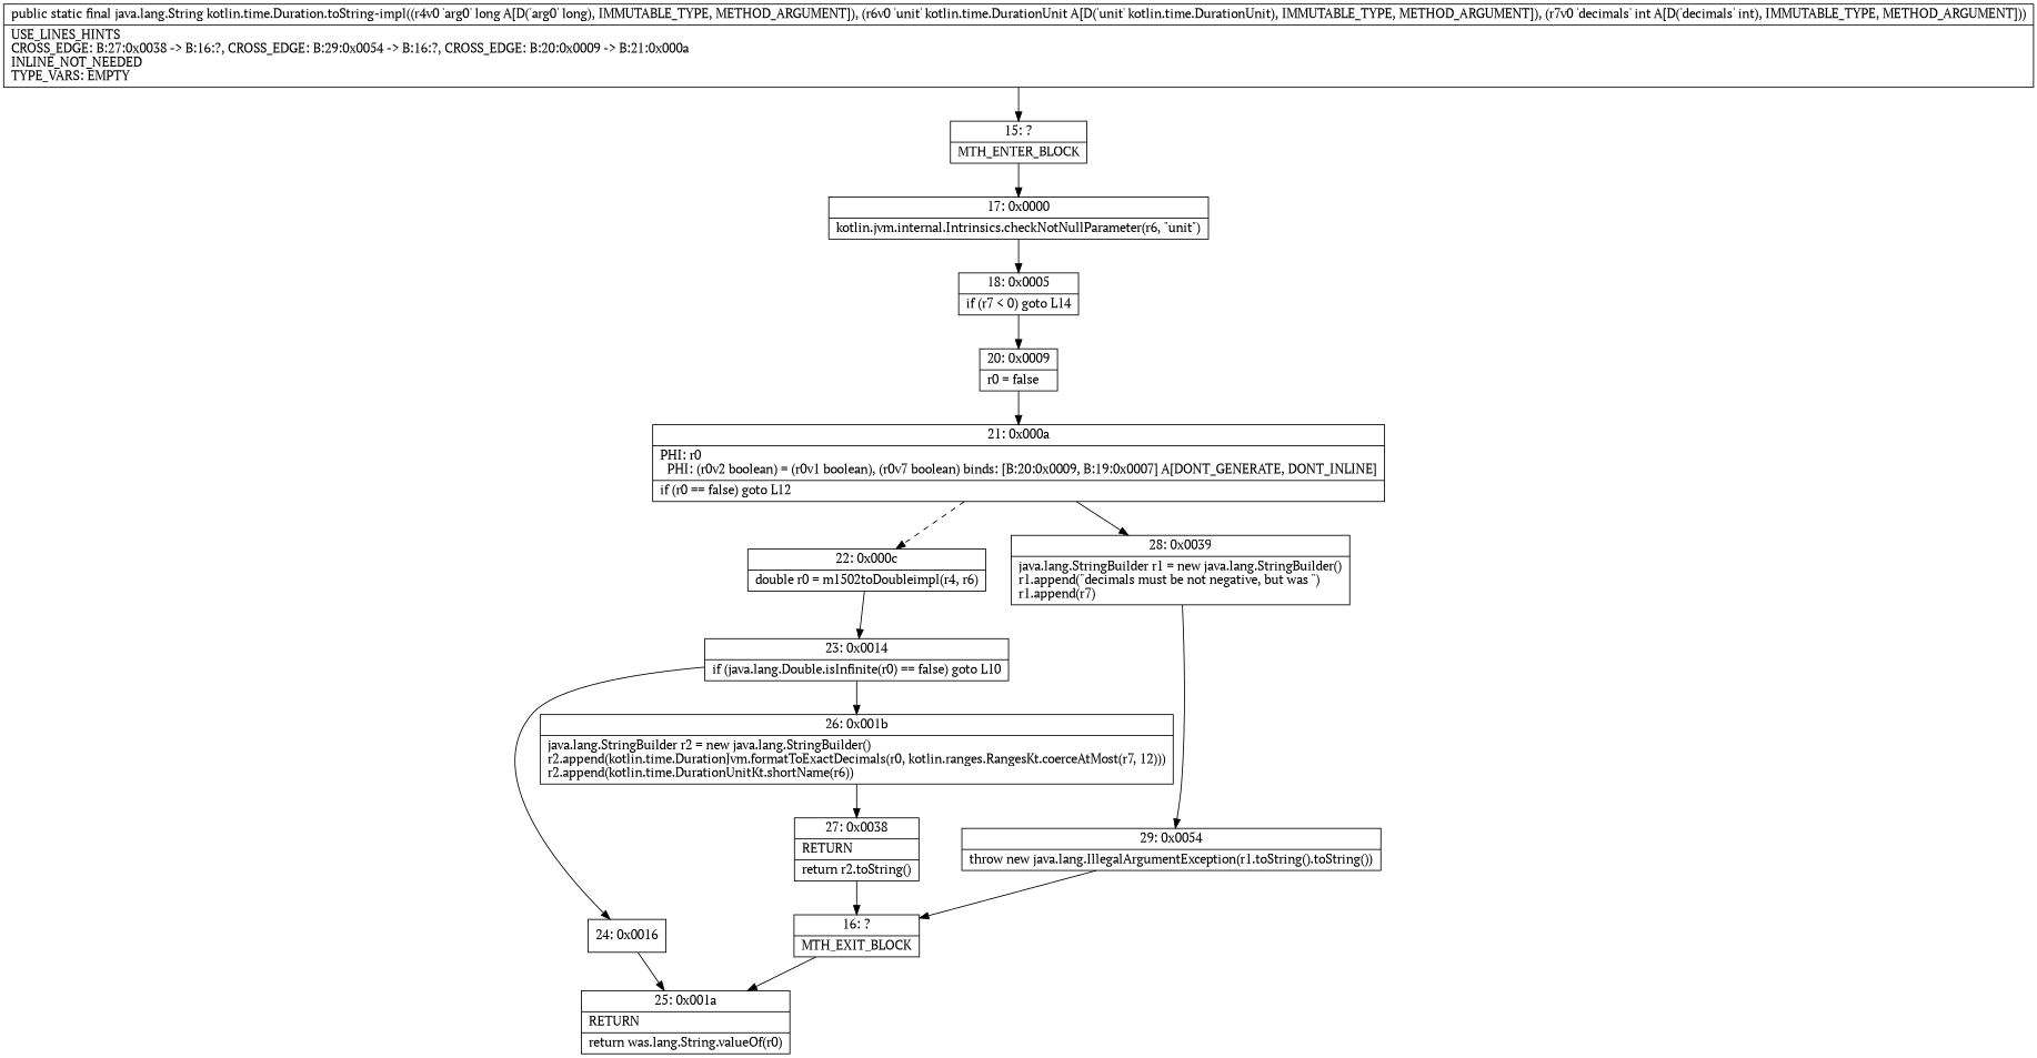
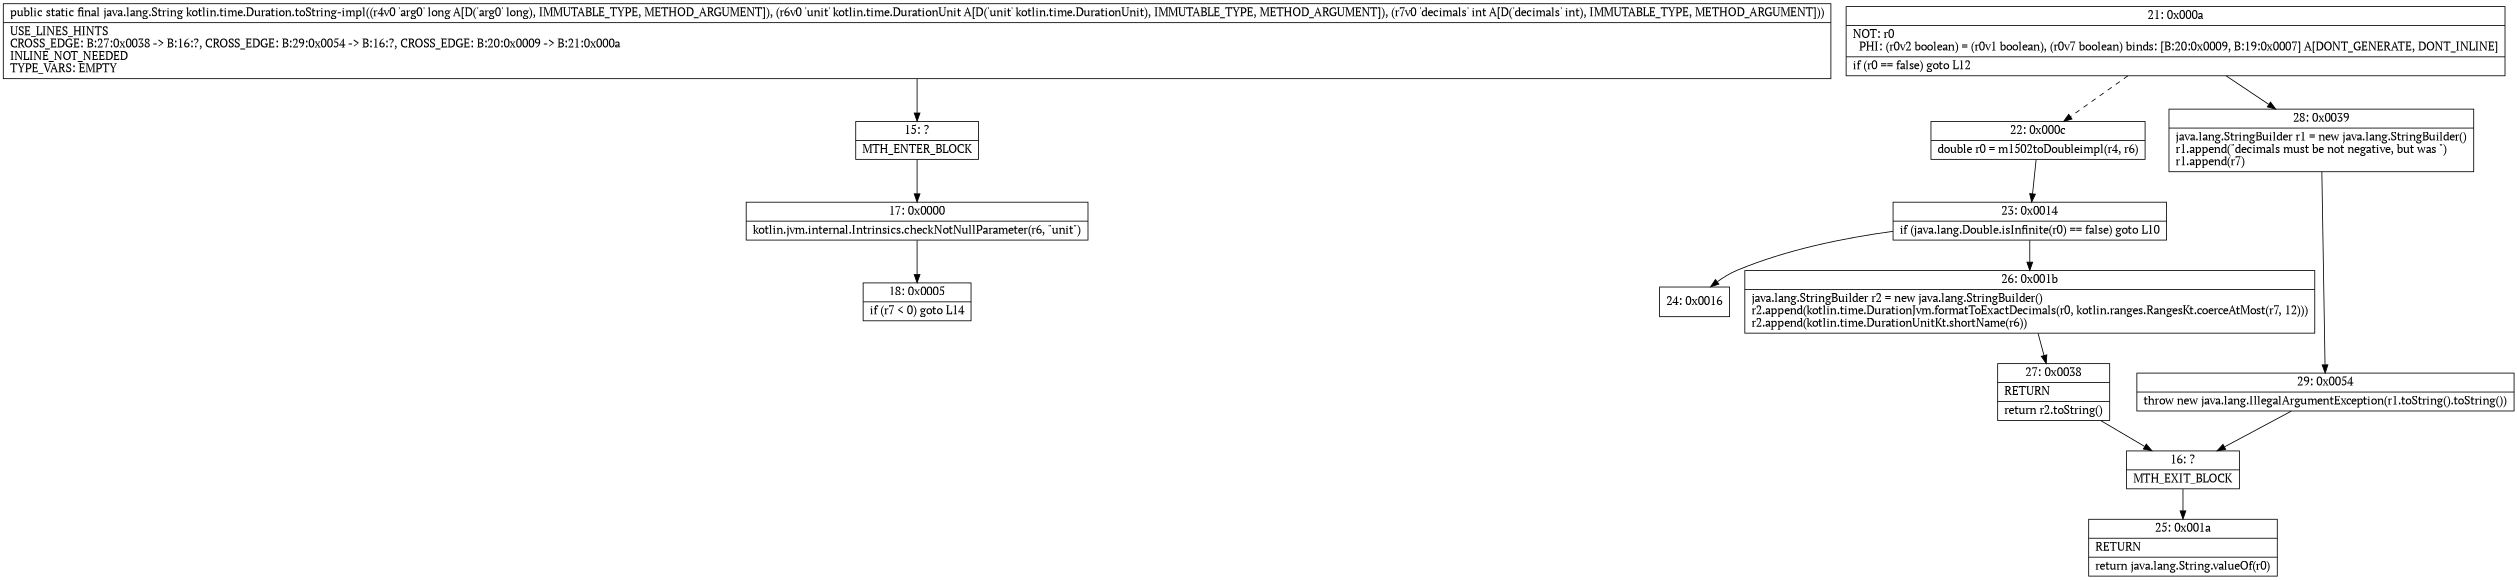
  digraph {
    fontname="PT Serif"
    node [fontname="PT Serif" shape=record]
    edge [fontname="PT Serif"]
    n1 [label="{15\:\ ?|MTH_ENTER_BLOCK\l}"]
    n2 [label="{17\:\ 0x0000|kotlin.jvm.internal.Intrinsics.checkNotNullParameter(r6, \"unit\")\l}"]
    n3 [label="{18\:\ 0x0005|if (r7 \< 0) goto L14\l}"]
-   n4 [label="{20\:\ 0x0009|r0 = false\l}"]
-   n5 [label="{21\:\ 0x000a|PHI: r0 \l  PHI: (r0v2 boolean) = (r0v1 boolean), (r0v7 boolean) binds: [B:20:0x0009, B:19:0x0007] A[DONT_GENERATE, DONT_INLINE]\l|if (r0 == false) goto L12\l}"]
+   n5 [label="{21\:\ 0x000a|NOT: r0 \l  PHI: (r0v2 boolean) = (r0v1 boolean), (r0v7 boolean) binds: [B:20:0x0009, B:19:0x0007] A[DONT_GENERATE, DONT_INLINE]\l|if (r0 == false) goto L12\l}"]
    n6 [label="{22\:\ 0x000c|double r0 = m1502toDoubleimpl(r4, r6)\l}"]
    n7 [label="{28\:\ 0x0039|java.lang.StringBuilder r1 = new java.lang.StringBuilder()\lr1.append(\"decimals must be not negative, but was \")\lr1.append(r7)\l}"]
    n8 [label="{23\:\ 0x0014|if (java.lang.Double.isInfinite(r0) == false) goto L10\l}"]
    n9 [label="{29\:\ 0x0054|throw new java.lang.IllegalArgumentException(r1.toString().toString())\l}"]
    n10 [label="{24\:\ 0x0016}"]
    n11 [label="{26\:\ 0x001b|java.lang.StringBuilder r2 = new java.lang.StringBuilder()\lr2.append(kotlin.time.DurationJvm.formatToExactDecimals(r0, kotlin.ranges.RangesKt.coerceAtMost(r7, 12)))\lr2.append(kotlin.time.DurationUnitKt.shortName(r6))\l}"]
-   n12 [label="{25\:\ 0x001a|RETURN\l|return was.lang.String.valueOf(r0)\l}"]
+   n12 [label="{25\:\ 0x001a|RETURN\l|return java.lang.String.valueOf(r0)\l}"]
    n13 [label="{27\:\ 0x0038|RETURN\l|return r2.toString()\l}"]
    n14 [label="{16\:\ ?|MTH_EXIT_BLOCK\l}"]
    n15 [label="{public static final java.lang.String kotlin.time.Duration.toString\-impl((r4v0 'arg0' long A[D('arg0' long), IMMUTABLE_TYPE, METHOD_ARGUMENT]), (r6v0 'unit' kotlin.time.DurationUnit A[D('unit' kotlin.time.DurationUnit), IMMUTABLE_TYPE, METHOD_ARGUMENT]), (r7v0 'decimals' int A[D('decimals' int), IMMUTABLE_TYPE, METHOD_ARGUMENT]))  | USE_LINES_HINTS\lCROSS_EDGE: B:27:0x0038 \-\> B:16:?, CROSS_EDGE: B:29:0x0054 \-\> B:16:?, CROSS_EDGE: B:20:0x0009 \-\> B:21:0x000a\lINLINE_NOT_NEEDED\lTYPE_VARS: EMPTY\l}"]
    n1 -> n2
    n2 -> n3
-   n3 -> n4
-   n4 -> n5
    n5 -> n6 [style=dashed]
    n5 -> n7
    n6 -> n8
    n7 -> n9
    n8 -> n10 [style=solid]
    n8 -> n11
    n9 -> n14
-   n10 -> n12
    n11 -> n13
    n13 -> n14
    n14 -> n12
    n15 -> n1
  }
